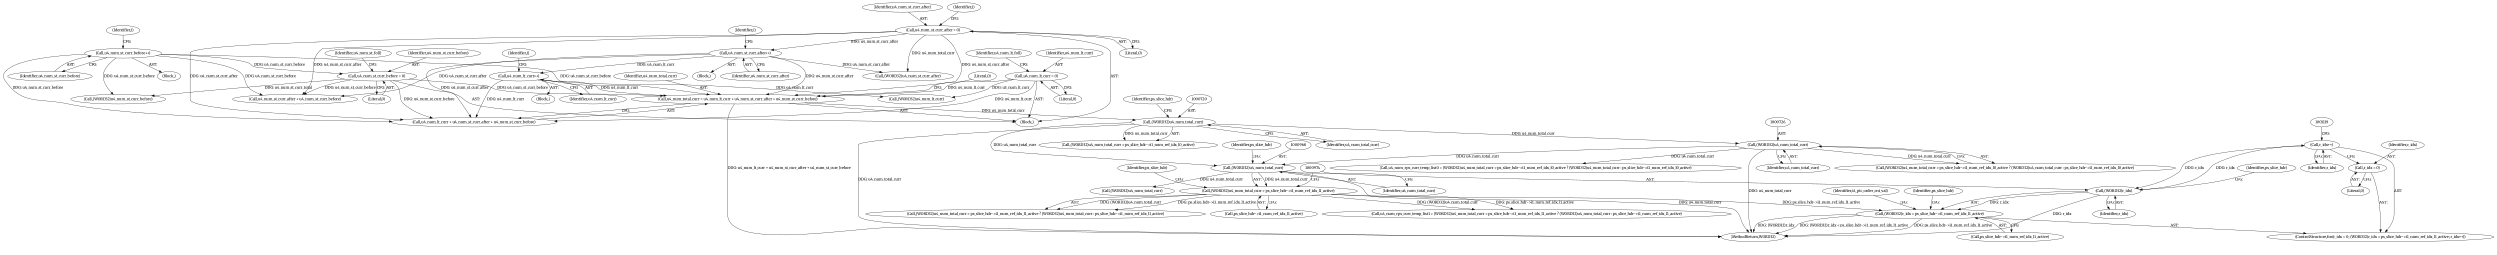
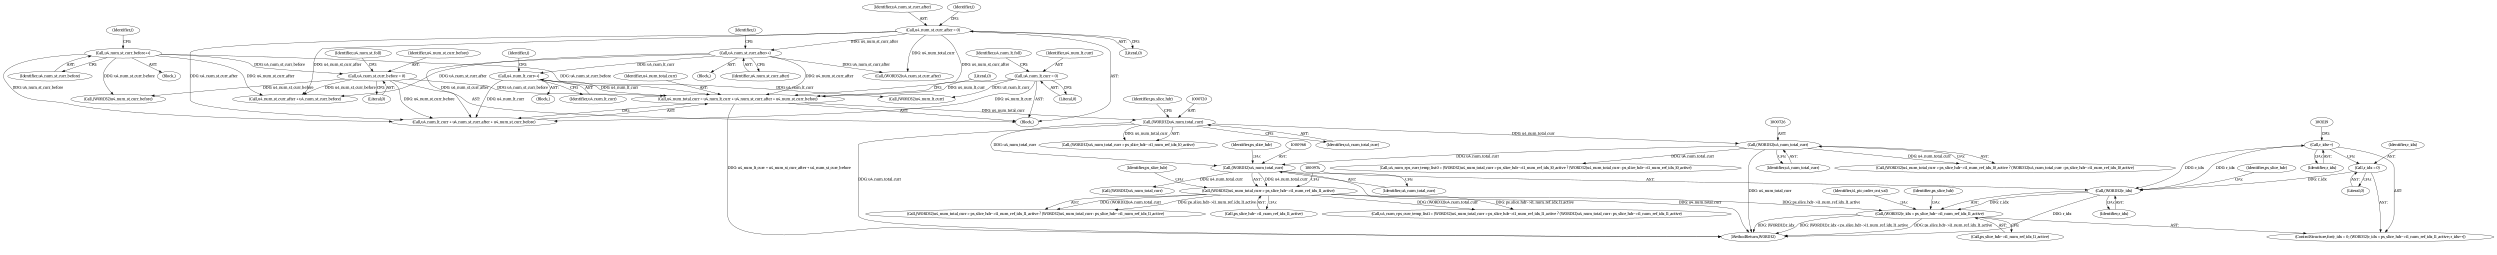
  digraph {
    fontname=Merriweather
    node [fontname=Merriweather]
    edge [fontname=Merriweather]
    n1 [label="(Call,(WORD32)r_idx < ps_slice_hdr->i1_num_ref_idx_l1_active)"]
    n2 [label="(ControlStructure,for(r_idx = 0; (WORD32)r_idx < ps_slice_hdr->i1_num_ref_idx_l1_active; r_idx++))"]
    n3 [label="(MethodReturn,WORD32)"]
    n4 [label="(Call,ps_slice_hdr->i1_num_ref_idx_l1_active)"]
    n5 [label="(Call,(WORD32)r_idx)"]
    n6 [label="(Call,r_idx++)"]
    n7 [label="(Identifier,r_idx)"]
    n8 [label="(Call,r_idx = 0)"]
    n9 [label="(Identifier,r_idx)"]
    n10 [label="(Literal,0)"]
    n11 [label="(Call,(WORD32)u4_num_total_curr > ps_slice_hdr->i1_num_ref_idx_l1_active)"]
    n12 [label="(Call,ps_slice_hdr->i1_num_ref_idx_l1_active)"]
    n13 [label="(Call,(WORD32)u4_num_total_curr > ps_slice_hdr->i1_num_ref_idx_l1_active ? (WORD32)u4_num_total_curr : ps_slice_hdr->i1_num_ref_idx_l1_active)"]
    n14 [label="(Call,u4_num_rps_curr_temp_list1 = (WORD32)u4_num_total_curr > ps_slice_hdr->i1_num_ref_idx_l1_active ? (WORD32)u4_num_total_curr : ps_slice_hdr->i1_num_ref_idx_l1_active)"]
    n15 [label="(Call,(WORD32)u4_num_total_curr)"]
    n16 [label="(Call,(WORD32)u4_num_total_curr)"]
    n17 [label="(Identifier,u4_num_total_curr)"]
    n18 [label="(Call,(WORD32)u4_num_total_curr)"]
    n19 [label="(Identifier,u4_num_total_curr)"]
    n20 [label="(Call,(WORD32)u4_num_total_curr > ps_slice_hdr->i1_num_ref_idx_l0_active ? (WORD32)u4_num_total_curr : ps_slice_hdr->i1_num_ref_idx_l0_active)"]
    n21 [label="(Call,u4_num_rps_curr_temp_list0 = (WORD32)u4_num_total_curr > ps_slice_hdr->i1_num_ref_idx_l0_active ? (WORD32)u4_num_total_curr : ps_slice_hdr->i1_num_ref_idx_l0_active)"]
    n22 [label="(Call,(WORD32)u4_num_total_curr)"]
    n23 [label="(Identifier,u4_num_total_curr)"]
    n24 [label="(Call,(WORD32)u4_num_total_curr > ps_slice_hdr->i1_num_ref_idx_l0_active)"]
    n25 [label="(Call,u4_num_total_curr = u4_num_lt_curr + u4_num_st_curr_after + u4_num_st_curr_before)"]
    n26 [label="(Call,u4_num_lt_curr + u4_num_st_curr_after + u4_num_st_curr_before)"]
    n27 [label="(Block,)"]
    n28 [label="(Call,u4_num_lt_curr++)"]
    n29 [label="(Block,)"]
    n30 [label="(Identifier,u4_num_lt_curr)"]
    n31 [label="(Call,(WORD32)u4_num_lt_curr)"]
    n32 [label="(Call,u4_num_lt_curr = 0)"]
    n33 [label="(Literal,0)"]
    n34 [label="(Call,u4_num_st_curr_after = 0)"]
    n35 [label="(Call,u4_num_st_curr_after++)"]
    n36 [label="(Call,u4_num_st_curr_after + u4_num_st_curr_before)"]
    n37 [label="(Call,(WORD32)u4_num_st_curr_after)"]
    n38 [label="(Literal,0)"]
    n39 [label="(Block,)"]
    n40 [label="(Identifier,u4_num_st_curr_after)"]
    n41 [label="(Call,u4_num_st_curr_before = 0)"]
    n42 [label="(Literal,0)"]
    n43 [label="(Call,(WORD32)u4_num_st_curr_before)"]
    n44 [label="(Call,u4_num_st_curr_before++)"]
    n45 [label="(Block,)"]
    n46 [label="(Identifier,u4_num_st_curr_before)"]
    n47 [label="(Identifier,ps_slice_hdr)"]
    n48 [label="(Identifier,u4_num_st_foll)"]
    n49 [label="(Identifier,i4_pic_order_cnt_val)"]
    n50 [label="(Identifier,ps_slice_hdr)"]
    n51 [label="(Identifier,u4_num_lt_curr)"]
    n52 [label="(Identifier,ps_slice_hdr)"]
    n53 [label="(Identifier,ps_slice_hdr)"]
    n54 [label="(Literal,0)"]
    n55 [label="(Identifier,u4_num_total_curr)"]
    n56 [label="(Identifier,u4_num_st_curr_after)"]
    n57 [label="(Identifier,u4_num_lt_foll)"]
    n58 [label="(Identifier,i)"]
    n59 [label="(Identifier,i)"]
    n60 [label="(Identifier,u4_num_st_curr_before)"]
    n61 [label="(Identifier,ps_slice_hdr)"]
    n62 [label="(Identifier,r_idx)"]
    n63 [label="(Identifier,i)"]
    n64 [label="(Identifier,i)"]
    1001119
    1000974
    1000968
    1000726
    1000720
    n1 -> n2 [label="AST: "]
    n1 -> n3 [label="DDG: ps_slice_hdr->i1_num_ref_idx_l1_active"]
    n1 -> n3 [label="DDG: (WORD32)r_idx"]
    n1 -> n3 [label="DDG: (WORD32)r_idx < ps_slice_hdr->i1_num_ref_idx_l1_active"]
    n1 -> n4 [label="CFG: "]
    n4 -> n1 [label="AST: "]
    n5 -> n1 [label="AST: "]
    n5 -> n1 [label="DDG: r_idx"]
    n5 -> n3 [label="DDG: r_idx"]
    n5 -> n6 [label="DDG: r_idx"]
    n5 -> n7 [label="CFG: "]
    n6 -> n2 [label="AST: "]
    n6 -> n5 [label="DDG: r_idx"]
    n6 -> n8 [label="CFG: "]
    n6 -> n9 [label="CFG: "]
    n7 -> n5 [label="AST: "]
    n8 -> n2 [label="AST: "]
+   n8 -> n5 [label="DDG: r_idx"]
    n8 -> n10 [label="CFG: "]
    n9 -> n6 [label="AST: "]
    n10 -> n8 [label="AST: "]
    n11 -> n1 [label="DDG: ps_slice_hdr->i1_num_ref_idx_l1_active"]
    n11 -> n12 [label="CFG: "]
    n11 -> n13 [label="AST: "]
    n11 -> n13 [label="DDG: (WORD32)u4_num_total_curr"]
    n11 -> n13 [label="DDG: ps_slice_hdr->i1_num_ref_idx_l1_active"]
    n11 -> n14 [label="DDG: (WORD32)u4_num_total_curr"]
    n11 -> n14 [label="DDG: ps_slice_hdr->i1_num_ref_idx_l1_active"]
    n12 -> n11 [label="AST: "]
    n15 -> n3 [label="DDG: u4_num_total_curr"]
    n15 -> n11 [label="AST: "]
    n15 -> n11 [label="DDG: u4_num_total_curr"]
    n15 -> n16 [label="DDG: u4_num_total_curr"]
    n15 -> n17 [label="CFG: "]
    n17 -> n15 [label="AST: "]
    n18 -> n3 [label="DDG: u4_num_total_curr"]
    n18 -> n15 [label="DDG: u4_num_total_curr"]
    n18 -> n19 [label="CFG: "]
    n18 -> n20 [label="AST: "]
    n18 -> n20 [label="DDG: u4_num_total_curr"]
    n18 -> n21 [label="DDG: u4_num_total_curr"]
    n19 -> n18 [label="AST: "]
    n20 -> n18 [label="CFG: "]
    n22 -> n3 [label="DDG: u4_num_total_curr"]
    n22 -> n15 [label="DDG: u4_num_total_curr"]
    n22 -> n18 [label="DDG: u4_num_total_curr"]
    n22 -> n23 [label="CFG: "]
    n22 -> n24 [label="AST: "]
    n22 -> n24 [label="DDG: u4_num_total_curr"]
    n23 -> n22 [label="AST: "]
    n25 -> n3 [label="DDG: u4_num_lt_curr + u4_num_st_curr_after + u4_num_st_curr_before"]
    n25 -> n22 [label="DDG: u4_num_total_curr"]
    n25 -> n26 [label="CFG: "]
    n25 -> n27 [label="AST: "]
    n26 -> n25 [label="AST: "]
    n28 -> n25 [label="DDG: u4_num_lt_curr"]
    n28 -> n26 [label="DDG: u4_num_lt_curr"]
    n28 -> n29 [label="AST: "]
    n28 -> n30 [label="CFG: "]
    n28 -> n31 [label="DDG: u4_num_lt_curr"]
    n30 -> n28 [label="AST: "]
    n32 -> n25 [label="DDG: u4_num_lt_curr"]
    n32 -> n26 [label="DDG: u4_num_lt_curr"]
    n32 -> n27 [label="AST: "]
    n32 -> n31 [label="DDG: u3_num_lt_curr"]
    n32 -> n33 [label="CFG: "]
    n33 -> n32 [label="AST: "]
    n34 -> n25 [label="DDG: u4_num_st_curr_after"]
    n34 -> n26 [label="DDG: u4_num_st_curr_after"]
    n34 -> n27 [label="AST: "]
    n34 -> n35 [label="DDG: u4_num_st_curr_after"]
    n34 -> n36 [label="DDG: u4_num_st_curr_after"]
    n34 -> n37 [label="DDG: u4_num_total_curr"]
    n34 -> n38 [label="CFG: "]
    n35 -> n25 [label="DDG: u4_num_st_curr_after"]
    n35 -> n26 [label="DDG: u4_num_st_curr_after"]
    n35 -> n28 [label="DDG: u4_num_lt_curr"]
    n35 -> n36 [label="DDG: u4_num_st_curr_after"]
    n35 -> n37 [label="DDG: u4_num_st_curr_after"]
    n35 -> n39 [label="AST: "]
    n35 -> n40 [label="CFG: "]
    n38 -> n34 [label="AST: "]
    n40 -> n35 [label="AST: "]
    n41 -> n25 [label="DDG: u4_num_st_curr_before"]
    n41 -> n26 [label="DDG: u4_num_st_curr_before"]
    n41 -> n27 [label="AST: "]
    n41 -> n36 [label="DDG: u4_num_st_curr_before"]
    n41 -> n42 [label="CFG: "]
-   n41 -> n43 [label="DDG: u4_num_st_curr_total"]
+   n41 -> n43 [label="DDG: u4_num_st_curr_before"]
    n42 -> n41 [label="AST: "]
    n44 -> n25 [label="DDG: u4_num_st_curr_before"]
    n44 -> n26 [label="DDG: u4_num_st_curr_before"]
-   n44 -> n36 [label="DDG: u4_num_st_curr_before"]
+   n44 -> n36 [label="DDG: u4_num_st_curr_after"]
    n44 -> n41 [label="DDG: u4_num_st_curr_before"]
    n44 -> n43 [label="DDG: u4_num_st_curr_before"]
    n44 -> n45 [label="AST: "]
    n44 -> n46 [label="CFG: "]
    n46 -> n44 [label="AST: "]
    n47 -> n5 [label="CFG: "]
    n48 -> n41 [label="CFG: "]
    n49 -> n1 [label="CFG: "]
    n50 -> n22 [label="CFG: "]
    n51 -> n32 [label="AST: "]
    n52 -> n15 [label="CFG: "]
    n53 -> n1 [label="CFG: "]
    n54 -> n25 [label="CFG: "]
    n55 -> n25 [label="AST: "]
    n56 -> n34 [label="AST: "]
    n57 -> n32 [label="CFG: "]
    n58 -> n35 [label="CFG: "]
    n59 -> n28 [label="CFG: "]
    n60 -> n41 [label="AST: "]
    n61 -> n11 [label="CFG: "]
    n62 -> n8 [label="AST: "]
    n63 -> n44 [label="CFG: "]
    n64 -> n34 [label="CFG: "]
    1001119 -> n6 [label="CFG: "]
    1000974 -> n5 [label="AST: "]
    1000974 -> n11 [label="CFG: "]
    1000968 -> n15 [label="AST: "]
    1000726 -> n18 [label="AST: "]
    1000720 -> n22 [label="AST: "]
  }
